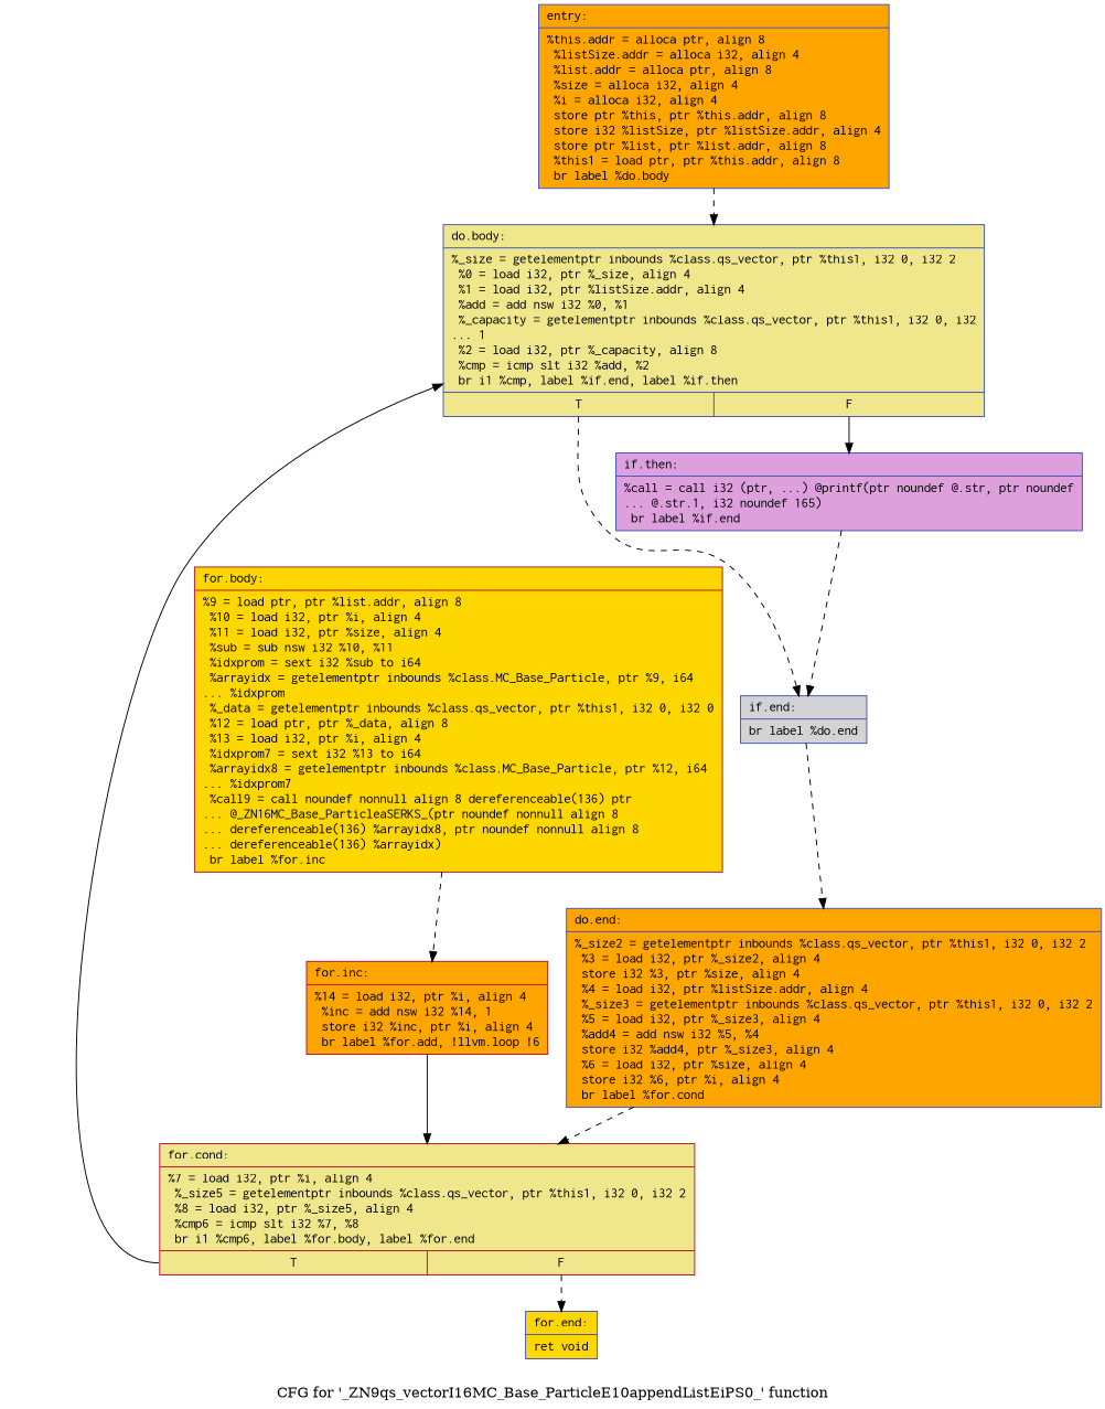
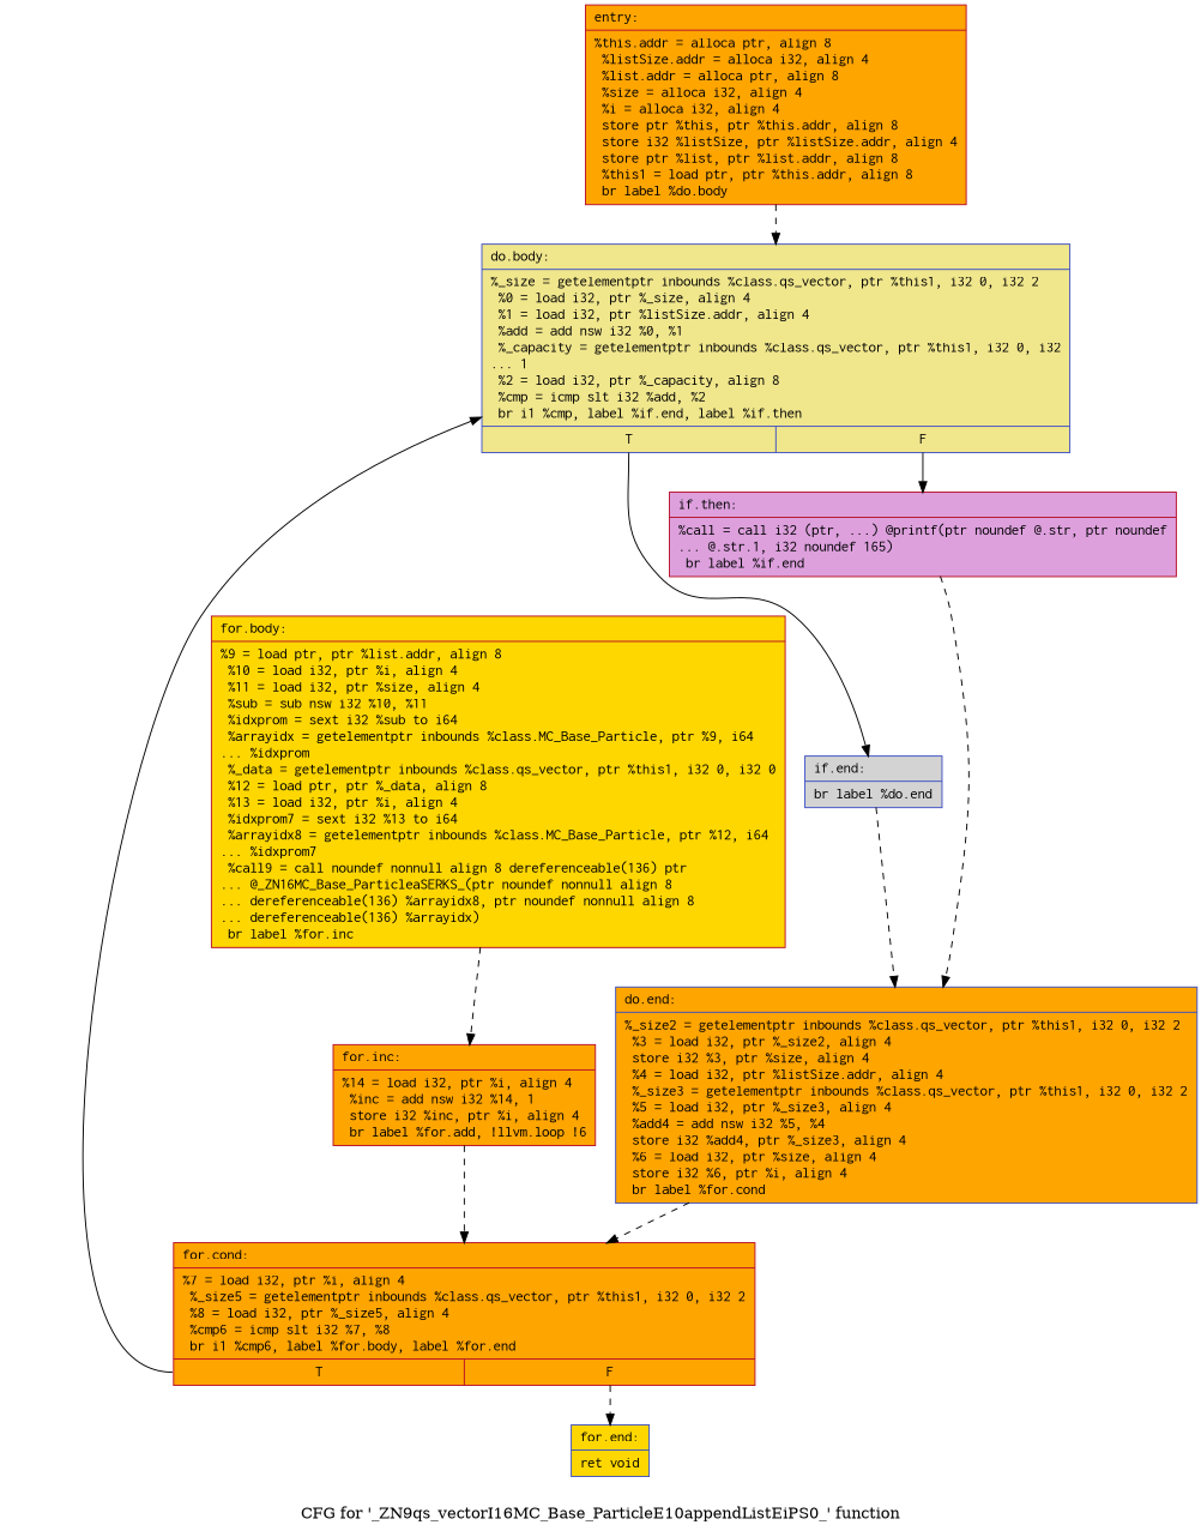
  digraph {
    label="CFG for '_ZN9qs_vectorI16MC_Base_ParticleE10appendListEiPS0_' function"
    node [color="#3d50c3ff" fillcolor=orange fontname=Courier shape=record style=filled]
    edge [style=dashed]
-   n1 [label="{entry:\l|  %this.addr = alloca ptr, align 8\l  %listSize.addr = alloca i32, align 4\l  %list.addr = alloca ptr, align 8\l  %size = alloca i32, align 4\l  %i = alloca i32, align 4\l  store ptr %this, ptr %this.addr, align 8\l  store i32 %listSize, ptr %listSize.addr, align 4\l  store ptr %list, ptr %list.addr, align 8\l  %this1 = load ptr, ptr %this.addr, align 8\l  br label %do.body\l}"]
+   n1 [color="#b70d28ff" label="{entry:\l|  %this.addr = alloca ptr, align 8\l  %listSize.addr = alloca i32, align 4\l  %list.addr = alloca ptr, align 8\l  %size = alloca i32, align 4\l  %i = alloca i32, align 4\l  store ptr %this, ptr %this.addr, align 8\l  store i32 %listSize, ptr %listSize.addr, align 4\l  store ptr %list, ptr %list.addr, align 8\l  %this1 = load ptr, ptr %this.addr, align 8\l  br label %do.body\l}"]
    n2 [fillcolor=khaki label="{do.body:\l|  %_size = getelementptr inbounds %class.qs_vector, ptr %this1, i32 0, i32 2\l  %0 = load i32, ptr %_size, align 4\l  %1 = load i32, ptr %listSize.addr, align 4\l  %add = add nsw i32 %0, %1\l  %_capacity = getelementptr inbounds %class.qs_vector, ptr %this1, i32 0, i32\l... 1\l  %2 = load i32, ptr %_capacity, align 8\l  %cmp = icmp slt i32 %add, %2\l  br i1 %cmp, label %if.end, label %if.then\l|{<s0>T|<s1>F}}"]
    n3 [fillcolor=lightgrey label="{if.end:\l|  br label %do.end\l}"]
-   n4 [fillcolor=plum label="{if.then:\l|  %call = call i32 (ptr, ...) @printf(ptr noundef @.str, ptr noundef\l... @.str.1, i32 noundef 165)\l  br label %if.end\l}"]
+   n4 [color="#b70d28ff" fillcolor=plum label="{if.then:\l|  %call = call i32 (ptr, ...) @printf(ptr noundef @.str, ptr noundef\l... @.str.1, i32 noundef 165)\l  br label %if.end\l}"]
    n5 [label="{do.end:\l|  %_size2 = getelementptr inbounds %class.qs_vector, ptr %this1, i32 0, i32 2\l  %3 = load i32, ptr %_size2, align 4\l  store i32 %3, ptr %size, align 4\l  %4 = load i32, ptr %listSize.addr, align 4\l  %_size3 = getelementptr inbounds %class.qs_vector, ptr %this1, i32 0, i32 2\l  %5 = load i32, ptr %_size3, align 4\l  %add4 = add nsw i32 %5, %4\l  store i32 %add4, ptr %_size3, align 4\l  %6 = load i32, ptr %size, align 4\l  store i32 %6, ptr %i, align 4\l  br label %for.cond\l}"]
-   n6 [color="#b70d28ff" fillcolor=khaki label="{for.cond:\l|  %7 = load i32, ptr %i, align 4\l  %_size5 = getelementptr inbounds %class.qs_vector, ptr %this1, i32 0, i32 2\l  %8 = load i32, ptr %_size5, align 4\l  %cmp6 = icmp slt i32 %7, %8\l  br i1 %cmp6, label %for.body, label %for.end\l|{<s0>T|<s1>F}}"]
+   n6 [color="#b70d28ff" label="{for.cond:\l|  %7 = load i32, ptr %i, align 4\l  %_size5 = getelementptr inbounds %class.qs_vector, ptr %this1, i32 0, i32 2\l  %8 = load i32, ptr %_size5, align 4\l  %cmp6 = icmp slt i32 %7, %8\l  br i1 %cmp6, label %for.body, label %for.end\l|{<s0>T|<s1>F}}"]
    n7 [fillcolor=gold label="{for.end:\l|  ret void\l}"]
    n8 [color="#b70d28ff" fillcolor=gold label="{for.body:\l|  %9 = load ptr, ptr %list.addr, align 8\l  %10 = load i32, ptr %i, align 4\l  %11 = load i32, ptr %size, align 4\l  %sub = sub nsw i32 %10, %11\l  %idxprom = sext i32 %sub to i64\l  %arrayidx = getelementptr inbounds %class.MC_Base_Particle, ptr %9, i64\l... %idxprom\l  %_data = getelementptr inbounds %class.qs_vector, ptr %this1, i32 0, i32 0\l  %12 = load ptr, ptr %_data, align 8\l  %13 = load i32, ptr %i, align 4\l  %idxprom7 = sext i32 %13 to i64\l  %arrayidx8 = getelementptr inbounds %class.MC_Base_Particle, ptr %12, i64\l... %idxprom7\l  %call9 = call noundef nonnull align 8 dereferenceable(136) ptr\l... @_ZN16MC_Base_ParticleaSERKS_(ptr noundef nonnull align 8\l... dereferenceable(136) %arrayidx8, ptr noundef nonnull align 8\l... dereferenceable(136) %arrayidx)\l  br label %for.inc\l}"]
    n9 [color="#b70d28ff" label="{for.inc:\l|  %14 = load i32, ptr %i, align 4\l  %inc = add nsw i32 %14, 1\l  store i32 %inc, ptr %i, align 4\l  br label %for.add, !llvm.loop !6\l}"]
    n1 -> n2
-   n2 -> n3 [tailport=s0]
+   n2 -> n3 [style=solid tailport=s0]
    n2 -> n4 [style=solid tailport=s1]
    n3 -> n5
-   n4 -> n3
+   n4 -> n5
    n5 -> n6
    n6 -> n2 [style=solid tailport=s0]
    n6 -> n7 [tailport=s1]
    n8 -> n9
-   n9 -> n6 [style=solid]
+   n9 -> n6
  }
